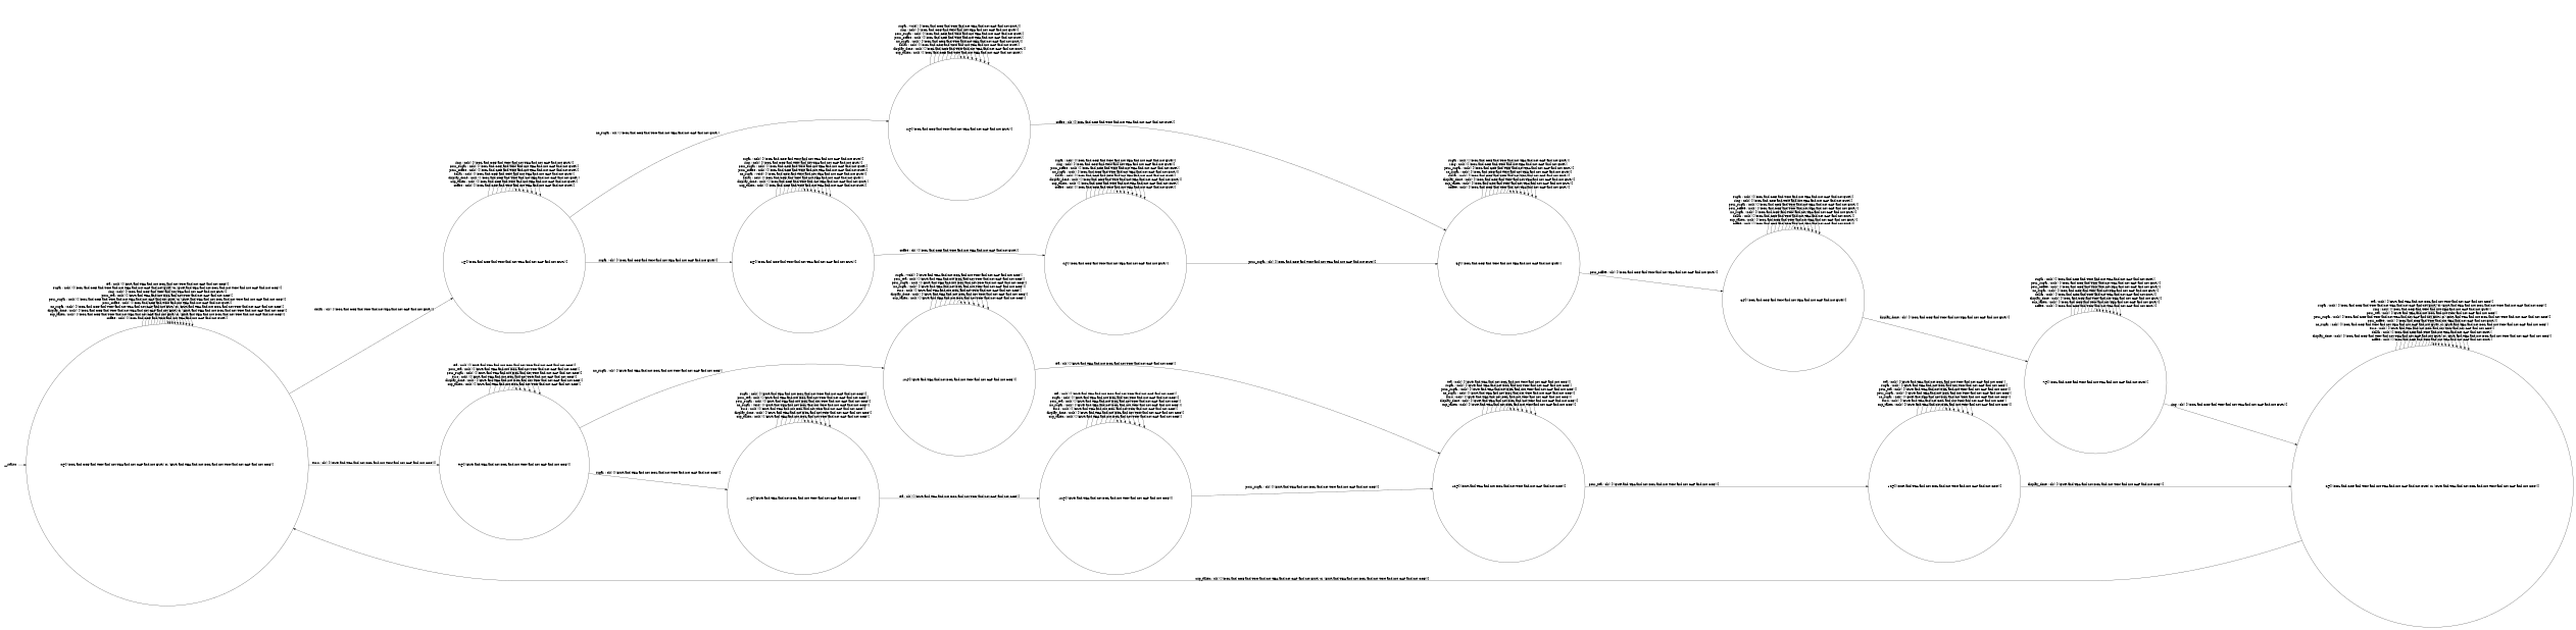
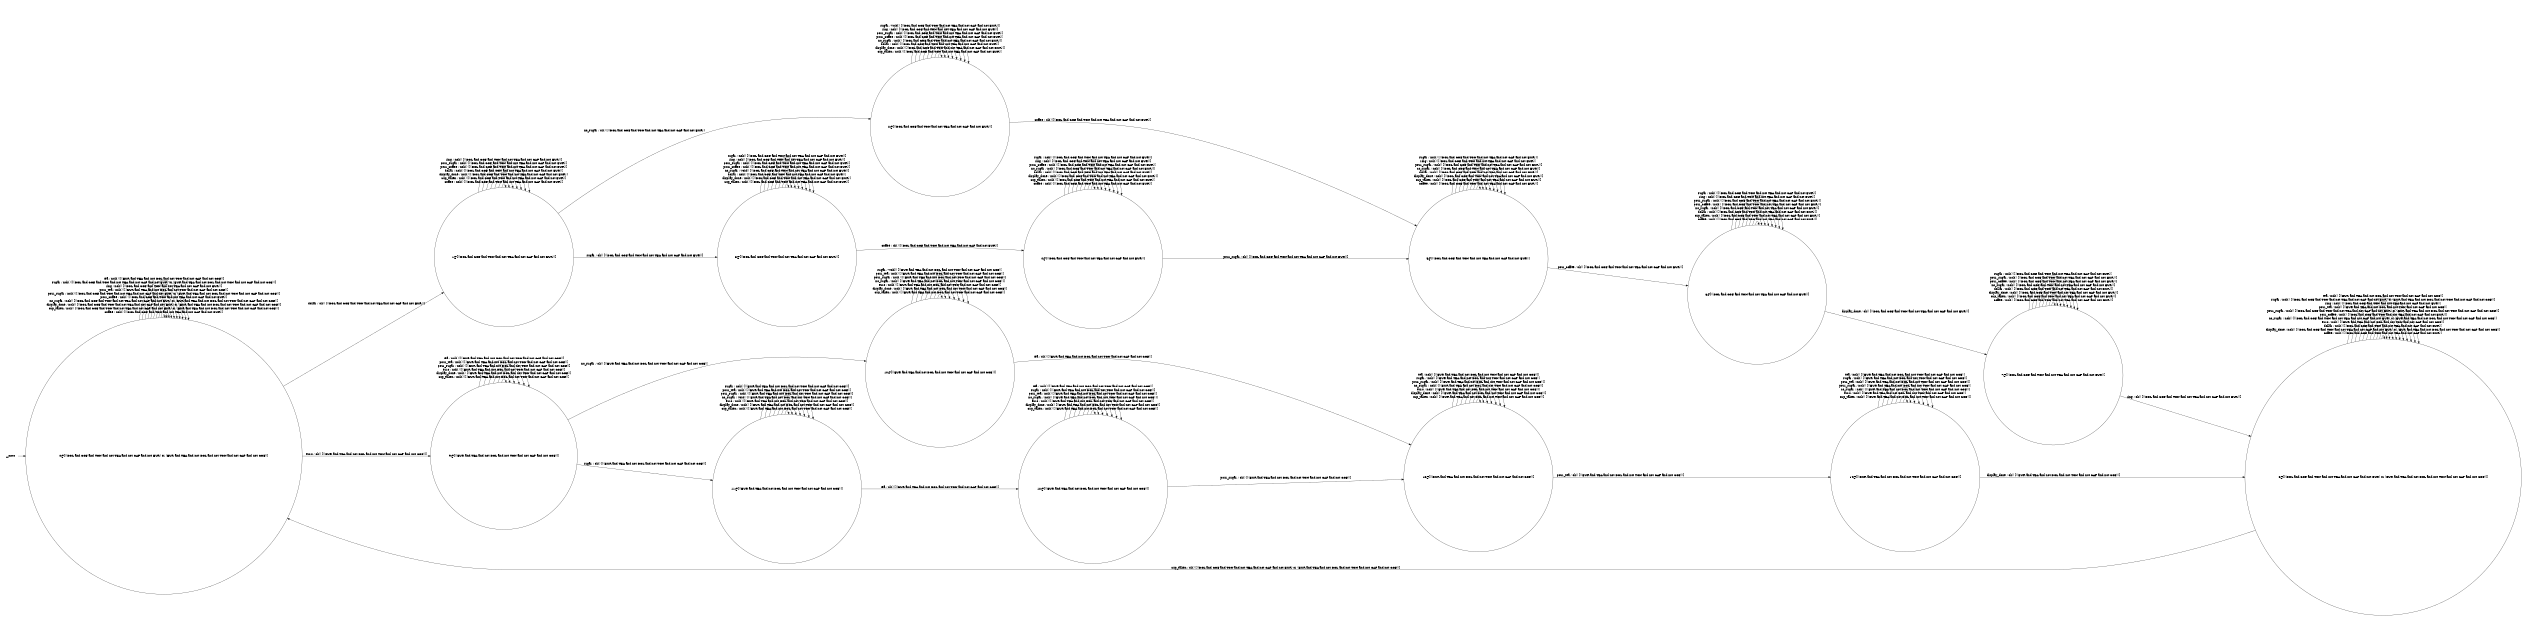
  digraph {
    rankdir=LR
    node [shape=circle]
    edge [lblstyle="above, sloped"]
    n1 [label="0@[((DOL and COF and TON and not TEA and not CAP and not EUR) or (EUR and TEA and not DOL and not TON and not CAP and not COF))]"]
    n2 [label="1@[((DOL and COF and TON and not TEA and not CAP and not EUR))]"]
    n3 [label="9@[((EUR and TEA and not DOL and not TON and not CAP and not COF))]"]
    n4 [label="2@[((DOL and COF and TON and not TEA and not CAP and not EUR))]"]
    n5 [label="3@[((DOL and COF and TON and not TEA and not CAP and not EUR))]"]
    n6 [label="5@[((DOL and COF and TON and not TEA and not CAP and not EUR))]"]
    n7 [label="4@[((DOL and COF and TON and not TEA and not CAP and not EUR))]"]
    n8 [label="6@[((DOL and COF and TON and not TEA and not CAP and not EUR))]"]
    n9 [label="7@[((DOL and COF and TON and not TEA and not CAP and not EUR))]"]
    n10 [label="8@[((DOL and COF and TON and not TEA and not CAP and not EUR) or (EUR and TEA and not DOL and not TON and not CAP and not COF))]"]
    n11 [label="10@[((EUR and TEA and not DOL and not TON and not CAP and not COF))]"]
    n12 [label="11@[((EUR and TEA and not DOL and not TON and not CAP and not COF))]"]
    n13 [label="13@[((EUR and TEA and not DOL and not TON and not CAP and not COF))]"]
    n14 [label="12@[((EUR and TEA and not DOL and not TON and not CAP and not COF))]"]
    n15 [label="14@[((EUR and TEA and not DOL and not TON and not CAP and not COF))]"]
-   __start0 [height=0 shape=none width=0]
+   __start0 [height=0 shape=none width=0 label=__not0]
    n1 -> n1 [label="coffee / nok() [((DOL and COF and TON and not TEA and not CAP and not EUR))]"]
    n1 -> n1 [label="cup_taken / nok() [((DOL and COF and TON and not TEA and not CAP and not EUR) or (EUR and TEA and not DOL and not TON and not CAP and not COF))]"]
    n1 -> n1 [label="display_done / nok() [((DOL and COF and TON and not TEA and not CAP and not EUR) or (EUR and TEA and not DOL and not TON and not CAP and not COF))]"]
    n1 -> n1 [label="no_sugar / nok() [((DOL and COF and TON and not TEA and not CAP and not EUR) or (EUR and TEA and not DOL and not TON and not CAP and not COF))]"]
    n1 -> n1 [label="pour_coffee / nok() [((DOL and COF and TON and not TEA and not CAP and not EUR))]"]
    n1 -> n1 [label="pour_sugar / nok() [((DOL and COF and TON and not TEA and not CAP and not EUR) or (EUR and TEA and not DOL and not TON and not CAP and not COF))]"]
    n1 -> n1 [label="pour_tea / nok() [((EUR and TEA and not DOL and not TON and not CAP and not COF))]"]
    n1 -> n1 [label="ring / nok() [((DOL and COF and TON and not TEA and not CAP and not EUR))]"]
    n1 -> n1 [label="sugar / nok() [((DOL and COF and TON and not TEA and not CAP and not EUR) or (EUR and TEA and not DOL and not TON and not CAP and not COF))]"]
    n1 -> n1 [label="tea / nok() [((EUR and TEA and not DOL and not TON and not CAP and not COF))]"]
    n1 -> n2 [label="dollar / ok() [((DOL and COF and TON and not TEA and not CAP and not EUR))]"]
    n1 -> n3 [label="euro / ok() [((EUR and TEA and not DOL and not TON and not CAP and not COF))]"]
    n2 -> n2 [label="coffee / nok() [((DOL and COF and TON and not TEA and not CAP and not EUR))]"]
    n2 -> n2 [label="cup_taken / nok() [((DOL and COF and TON and not TEA and not CAP and not EUR))]"]
    n2 -> n2 [label="display_done / nok() [((DOL and COF and TON and not TEA and not CAP and not EUR))]"]
    n2 -> n2 [label="dollar / nok() [((DOL and COF and TON and not TEA and not CAP and not EUR))]"]
    n2 -> n2 [label="pour_coffee / nok() [((DOL and COF and TON and not TEA and not CAP and not EUR))]"]
    n2 -> n2 [label="pour_sugar / nok() [((DOL and COF and TON and not TEA and not CAP and not EUR))]"]
    n2 -> n2 [label="ring / nok() [((DOL and COF and TON and not TEA and not CAP and not EUR))]"]
    n2 -> n4 [label="no_sugar / ok() [((DOL and COF and TON and not TEA and not CAP and not EUR))]"]
    n2 -> n5 [label="sugar / ok() [((DOL and COF and TON and not TEA and not CAP and not EUR))]"]
    n3 -> n3 [label="cup_taken / nok() [((EUR and TEA and not DOL and not TON and not CAP and not COF))]"]
    n3 -> n3 [label="display_done / nok() [((EUR and TEA and not DOL and not TON and not CAP and not COF))]"]
    n3 -> n3 [label="euro / nok() [((EUR and TEA and not DOL and not TON and not CAP and not COF))]"]
    n3 -> n3 [label="pour_sugar / nok() [((EUR and TEA and not DOL and not TON and not CAP and not COF))]"]
    n3 -> n3 [label="pour_tea / nok() [((EUR and TEA and not DOL and not TON and not CAP and not COF))]"]
    n3 -> n3 [label="tea / nok() [((EUR and TEA and not DOL and not TON and not CAP and not COF))]"]
    n3 -> n11 [label="no_sugar / ok() [((EUR and TEA and not DOL and not TON and not CAP and not COF))]"]
    n3 -> n12 [label="sugar / ok() [((EUR and TEA and not DOL and not TON and not CAP and not COF))]"]
    n4 -> n4 [label="cup_taken / nok() [((DOL and COF and TON and not TEA and not CAP and not EUR))]"]
    n4 -> n4 [label="display_done / nok() [((DOL and COF and TON and not TEA and not CAP and not EUR))]"]
    n4 -> n4 [label="dollar / nok() [((DOL and COF and TON and not TEA and not CAP and not EUR))]"]
    n4 -> n4 [label="no_sugar / nok() [((DOL and COF and TON and not TEA and not CAP and not EUR))]"]
    n4 -> n4 [label="pour_coffee / nok() [((DOL and COF and TON and not TEA and not CAP and not EUR))]"]
    n4 -> n4 [label="pour_sugar / nok() [((DOL and COF and TON and not TEA and not CAP and not EUR))]"]
    n4 -> n4 [label="ring / nok() [((DOL and COF and TON and not TEA and not CAP and not EUR))]"]
    n4 -> n4 [label="sugar / void() [((DOL and COF and TON and not TEA and not CAP and not EUR))]"]
    n4 -> n6 [label="coffee / ok() [((DOL and COF and TON and not TEA and not CAP and not EUR))]"]
    n5 -> n5 [label="cup_taken / nok() [((DOL and COF and TON and not TEA and not CAP and not EUR))]"]
    n5 -> n5 [label="display_done / nok() [((DOL and COF and TON and not TEA and not CAP and not EUR))]"]
    n5 -> n5 [label="dollar / nok() [((DOL and COF and TON and not TEA and not CAP and not EUR))]"]
    n5 -> n5 [label="no_sugar / void() [((DOL and COF and TON and not TEA and not CAP and not EUR))]"]
    n5 -> n5 [label="pour_coffee / nok() [((DOL and COF and TON and not TEA and not CAP and not EUR))]"]
    n5 -> n5 [label="pour_sugar / nok() [((DOL and COF and TON and not TEA and not CAP and not EUR))]"]
    n5 -> n5 [label="ring / nok() [((DOL and COF and TON and not TEA and not CAP and not EUR))]"]
    n5 -> n5 [label="sugar / nok() [((DOL and COF and TON and not TEA and not CAP and not EUR))]"]
    n5 -> n7 [label="coffee / ok() [((DOL and COF and TON and not TEA and not CAP and not EUR))]"]
    n6 -> n6 [label="coffee / nok() [((DOL and COF and TON and not TEA and not CAP and not EUR))]"]
    n6 -> n6 [label="cup_taken / nok() [((DOL and COF and TON and not TEA and not CAP and not EUR))]"]
    n6 -> n6 [label="display_done / nok() [((DOL and COF and TON and not TEA and not CAP and not EUR))]"]
    n6 -> n6 [label="dollar / nok() [((DOL and COF and TON and not TEA and not CAP and not EUR))]"]
    n6 -> n6 [label="no_sugar / nok() [((DOL and COF and TON and not TEA and not CAP and not EUR))]"]
    n6 -> n6 [label="pour_sugar / nok() [((DOL and COF and TON and not TEA and not CAP and not EUR))]"]
    n6 -> n6 [label="ring / nok() [((DOL and COF and TON and not TEA and not CAP and not EUR))]"]
    n6 -> n6 [label="sugar / nok() [((DOL and COF and TON and not TEA and not CAP and not EUR))]"]
    n6 -> n8 [label="pour_coffee / ok() [((DOL and COF and TON and not TEA and not CAP and not EUR))]"]
    n7 -> n6 [label="pour_sugar / ok() [((DOL and COF and TON and not TEA and not CAP and not EUR))]"]
    n7 -> n7 [label="coffee / nok() [((DOL and COF and TON and not TEA and not CAP and not EUR))]"]
    n7 -> n7 [label="cup_taken / nok() [((DOL and COF and TON and not TEA and not CAP and not EUR))]"]
    n7 -> n7 [label="display_done / nok() [((DOL and COF and TON and not TEA and not CAP and not EUR))]"]
    n7 -> n7 [label="dollar / nok() [((DOL and COF and TON and not TEA and not CAP and not EUR))]"]
    n7 -> n7 [label="no_sugar / nok() [((DOL and COF and TON and not TEA and not CAP and not EUR))]"]
    n7 -> n7 [label="pour_coffee / nok() [((DOL and COF and TON and not TEA and not CAP and not EUR))]"]
    n7 -> n7 [label="ring / nok() [((DOL and COF and TON and not TEA and not CAP and not EUR))]"]
    n7 -> n7 [label="sugar / nok() [((DOL and COF and TON and not TEA and not CAP and not EUR))]"]
    n8 -> n8 [label="coffee / nok() [((DOL and COF and TON and not TEA and not CAP and not EUR))]"]
    n8 -> n8 [label="cup_taken / nok() [((DOL and COF and TON and not TEA and not CAP and not EUR))]"]
    n8 -> n8 [label="dollar / nok() [((DOL and COF and TON and not TEA and not CAP and not EUR))]"]
    n8 -> n8 [label="no_sugar / nok() [((DOL and COF and TON and not TEA and not CAP and not EUR))]"]
    n8 -> n8 [label="pour_coffee / nok() [((DOL and COF and TON and not TEA and not CAP and not EUR))]"]
    n8 -> n8 [label="pour_sugar / nok() [((DOL and COF and TON and not TEA and not CAP and not EUR))]"]
    n8 -> n8 [label="ring / nok() [((DOL and COF and TON and not TEA and not CAP and not EUR))]"]
    n8 -> n8 [label="sugar / nok() [((DOL and COF and TON and not TEA and not CAP and not EUR))]"]
    n8 -> n9 [label="display_done / ok() [((DOL and COF and TON and not TEA and not CAP and not EUR))]"]
    n9 -> n9 [label="coffee / nok() [((DOL and COF and TON and not TEA and not CAP and not EUR))]"]
    n9 -> n9 [label="cup_taken / nok() [((DOL and COF and TON and not TEA and not CAP and not EUR))]"]
    n9 -> n9 [label="display_done / nok() [((DOL and COF and TON and not TEA and not CAP and not EUR))]"]
    n9 -> n9 [label="dollar / nok() [((DOL and COF and TON and not TEA and not CAP and not EUR))]"]
    n9 -> n9 [label="no_sugar / nok() [((DOL and COF and TON and not TEA and not CAP and not EUR))]"]
    n9 -> n9 [label="pour_coffee / nok() [((DOL and COF and TON and not TEA and not CAP and not EUR))]"]
    n9 -> n9 [label="pour_sugar / nok() [((DOL and COF and TON and not TEA and not CAP and not EUR))]"]
    n9 -> n9 [label="sugar / nok() [((DOL and COF and TON and not TEA and not CAP and not EUR))]"]
    n9 -> n10 [label="ring / ok() [((DOL and COF and TON and not TEA and not CAP and not EUR))]"]
    n10 -> n1 [label="cup_taken / ok() [((DOL and COF and TON and not TEA and not CAP and not EUR) or (EUR and TEA and not DOL and not TON and not CAP and not COF))]"]
    n10 -> n10 [label="coffee / nok() [((DOL and COF and TON and not TEA and not CAP and not EUR))]"]
    n10 -> n10 [label="display_done / nok() [((DOL and COF and TON and not TEA and not CAP and not EUR) or (EUR and TEA and not DOL and not TON and not CAP and not COF))]"]
    n10 -> n10 [label="dollar / nok() [((DOL and COF and TON and not TEA and not CAP and not EUR))]"]
    n10 -> n10 [label="euro / nok() [((EUR and TEA and not DOL and not TON and not CAP and not COF))]"]
    n10 -> n10 [label="no_sugar / nok() [((DOL and COF and TON and not TEA and not CAP and not EUR) or (EUR and TEA and not DOL and not TON and not CAP and not COF))]"]
    n10 -> n10 [label="pour_coffee / nok() [((DOL and COF and TON and not TEA and not CAP and not EUR))]"]
    n10 -> n10 [label="pour_sugar / nok() [((DOL and COF and TON and not TEA and not CAP and not EUR) or (EUR and TEA and not DOL and not TON and not CAP and not COF))]"]
    n10 -> n10 [label="pour_tea / nok() [((EUR and TEA and not DOL and not TON and not CAP and not COF))]"]
    n10 -> n10 [label="ring / nok() [((DOL and COF and TON and not TEA and not CAP and not EUR))]"]
    n10 -> n10 [label="sugar / nok() [((DOL and COF and TON and not TEA and not CAP and not EUR) or (EUR and TEA and not DOL and not TON and not CAP and not COF))]"]
    n10 -> n10 [label="tea / nok() [((EUR and TEA and not DOL and not TON and not CAP and not COF))]"]
    n11 -> n11 [label="cup_taken / nok() [((EUR and TEA and not DOL and not TON and not CAP and not COF))]"]
    n11 -> n11 [label="display_done / nok() [((EUR and TEA and not DOL and not TON and not CAP and not COF))]"]
    n11 -> n11 [label="euro / nok() [((EUR and TEA and not DOL and not TON and not CAP and not COF))]"]
    n11 -> n11 [label="no_sugar / nok() [((EUR and TEA and not DOL and not TON and not CAP and not COF))]"]
    n11 -> n11 [label="pour_sugar / nok() [((EUR and TEA and not DOL and not TON and not CAP and not COF))]"]
    n11 -> n11 [label="pour_tea / nok() [((EUR and TEA and not DOL and not TON and not CAP and not COF))]"]
    n11 -> n11 [label="sugar / void() [((EUR and TEA and not DOL and not TON and not CAP and not COF))]"]
    n11 -> n13 [label="tea / ok() [((EUR and TEA and not DOL and not TON and not CAP and not COF))]"]
    n12 -> n12 [label="cup_taken / nok() [((EUR and TEA and not DOL and not TON and not CAP and not COF))]"]
    n12 -> n12 [label="display_done / nok() [((EUR and TEA and not DOL and not TON and not CAP and not COF))]"]
    n12 -> n12 [label="euro / nok() [((EUR and TEA and not DOL and not TON and not CAP and not COF))]"]
    n12 -> n12 [label="no_sugar / void() [((EUR and TEA and not DOL and not TON and not CAP and not COF))]"]
    n12 -> n12 [label="pour_sugar / nok() [((EUR and TEA and not DOL and not TON and not CAP and not COF))]"]
    n12 -> n12 [label="pour_tea / nok() [((EUR and TEA and not DOL and not TON and not CAP and not COF))]"]
    n12 -> n12 [label="sugar / nok() [((EUR and TEA and not DOL and not TON and not CAP and not COF))]"]
    n12 -> n14 [label="tea / ok() [((EUR and TEA and not DOL and not TON and not CAP and not COF))]"]
    n13 -> n13 [label="cup_taken / nok() [((EUR and TEA and not DOL and not TON and not CAP and not COF))]"]
    n13 -> n13 [label="display_done / nok() [((EUR and TEA and not DOL and not TON and not CAP and not COF))]"]
    n13 -> n13 [label="euro / nok() [((EUR and TEA and not DOL and not TON and not CAP and not COF))]"]
    n13 -> n13 [label="no_sugar / nok() [((EUR and TEA and not DOL and not TON and not CAP and not COF))]"]
    n13 -> n13 [label="pour_sugar / nok() [((EUR and TEA and not DOL and not TON and not CAP and not COF))]"]
    n13 -> n13 [label="sugar / nok() [((EUR and TEA and not DOL and not TON and not CAP and not COF))]"]
    n13 -> n13 [label="tea / nok() [((EUR and TEA and not DOL and not TON and not CAP and not COF))]"]
    n13 -> n15 [label="pour_tea / ok() [((EUR and TEA and not DOL and not TON and not CAP and not COF))]"]
    n14 -> n13 [label="pour_sugar / ok() [((EUR and TEA and not DOL and not TON and not CAP and not COF))]"]
    n14 -> n14 [label="cup_taken / nok() [((EUR and TEA and not DOL and not TON and not CAP and not COF))]"]
    n14 -> n14 [label="display_done / nok() [((EUR and TEA and not DOL and not TON and not CAP and not COF))]"]
    n14 -> n14 [label="euro / nok() [((EUR and TEA and not DOL and not TON and not CAP and not COF))]"]
    n14 -> n14 [label="no_sugar / nok() [((EUR and TEA and not DOL and not TON and not CAP and not COF))]"]
    n14 -> n14 [label="pour_tea / nok() [((EUR and TEA and not DOL and not TON and not CAP and not COF))]"]
    n14 -> n14 [label="sugar / nok() [((EUR and TEA and not DOL and not TON and not CAP and not COF))]"]
    n14 -> n14 [label="tea / nok() [((EUR and TEA and not DOL and not TON and not CAP and not COF))]"]
    n15 -> n10 [label="display_done / ok() [((EUR and TEA and not DOL and not TON and not CAP and not COF))]"]
    n15 -> n15 [label="cup_taken / nok() [((EUR and TEA and not DOL and not TON and not CAP and not COF))]"]
    n15 -> n15 [label="euro / nok() [((EUR and TEA and not DOL and not TON and not CAP and not COF))]"]
    n15 -> n15 [label="no_sugar / nok() [((EUR and TEA and not DOL and not TON and not CAP and not COF))]"]
    n15 -> n15 [label="pour_sugar / nok() [((EUR and TEA and not DOL and not TON and not CAP and not COF))]"]
    n15 -> n15 [label="pour_tea / nok() [((EUR and TEA and not DOL and not TON and not CAP and not COF))]"]
    n15 -> n15 [label="sugar / nok() [((EUR and TEA and not DOL and not TON and not CAP and not COF))]"]
    n15 -> n15 [label="tea / nok() [((EUR and TEA and not DOL and not TON and not CAP and not COF))]"]
    __start0 -> n1
  }
